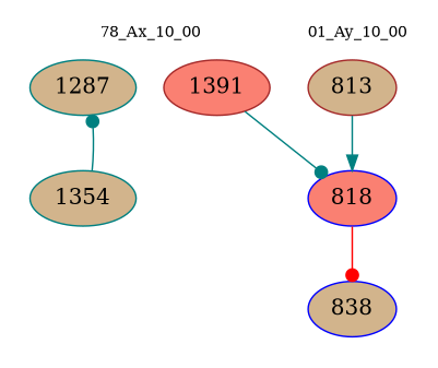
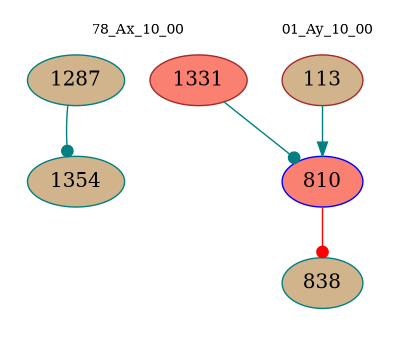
  digraph {
    node [color=brown fillcolor=tan style=filled]
    edge [arrowhead=dot color=teal]
-   n1 [fillcolor=salmon label=1391]
+   n1 [fillcolor=salmon label=1331]
    n2 [color=teal label=1287]
    n3 [color=teal label=1354]
-   n4 [label=813]
-   n5 [color=blue fillcolor=salmon label=818]
-   n6 [color=blue label=838]
+   n4 [label=113]
+   n5 [color=blue fillcolor=salmon label=810]
+   n6 [color=teal label=838]
    subgraph cluster_1 {
      color=white
      fontsize=10
      label="78_Ax_10_00"
      n1
      n2
      n3
    }
    subgraph cluster_2 {
      color=white
      fontsize=10
      label="01_Ay_10_00"
      n4
      n5
      n6
    }
    n1 -> n5
-   n3 -> n2
+   n2 -> n3
    n4 -> n5 [arrowhead=normal]
    n5 -> n6 [color=red]
  }
